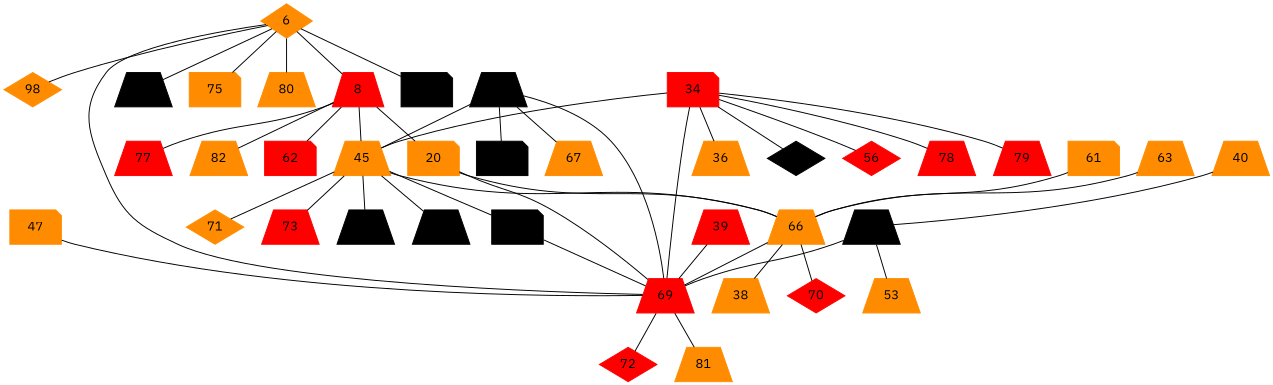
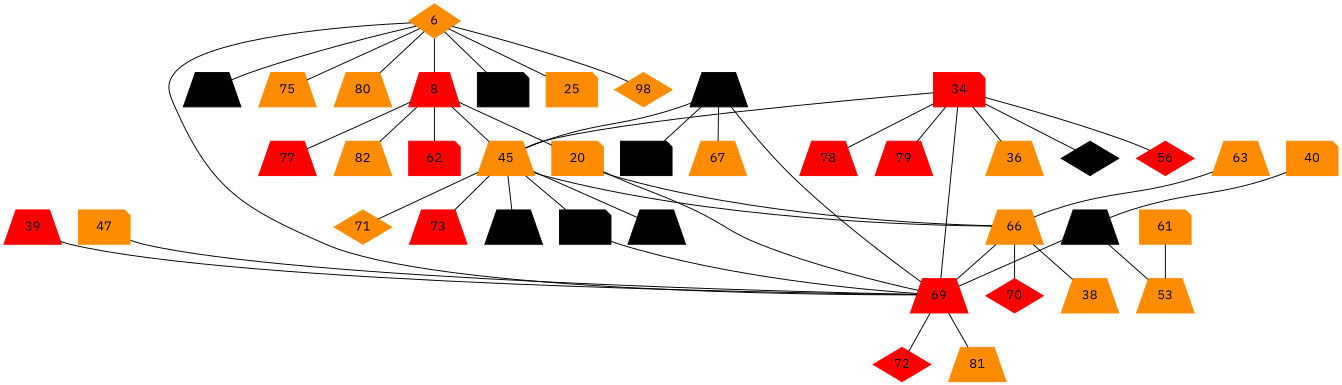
  graph {
    fontname="IBM Plex Sans"
    node [color=darkorange fontname="IBM Plex Sans" shape=trapezium style=filled]
    edge [fontname="IBM Plex Sans"]
    6 [shape=diamond super="+5"]
    8 [color=red super="+7"]
    23 [color=black shape=note]
+   25 [shape=note]
    n5 [label=98 shape=diamond super="+24+53"]
    69 [color=red super="+10+37+4"]
    74 [color=black]
-   75 [shape=note]
+   75
    80
    20 [shape=note super="+19"]
    45 [super="+27+15+38"]
    62 [color=red shape=note]
    77 [color=red super="+76"]
    82
    72 [color=red shape=diamond]
    81 [super="+35"]
    66 [super="+18+22+28+46+49+55+60"]
    54 [color=black super="+51"]
    57 [color=black]
    64 [color=black shape=note super="+32"]
    71 [shape=diamond]
    73 [color=red]
    16 [color=black super="+14"]
    65 [color=black shape=note]
    67
    n26 [label=38 super="+30"]
    70 [color=red shape=diamond]
    34 [color=red shape=note super="+21+3"]
    36
    43 [color=black shape=diamond]
    56 [color=red shape=diamond super="+33+50"]
    78 [color=red]
    79 [color=red]
    39 [color=red]
    52 [color=black super="+29+12"]
    n36 [label=53]
-   40
+   40 [shape=note]
    47 [shape=note]
    61 [shape=note super="+26"]
    63
    6 -- 8 [weight=4]
    6 -- 23
+   6 -- 25
    6 -- n5
    6 -- 69 [weight=2]
    6 -- 74
    6 -- 75
    6 -- 80
    8 -- 20
    8 -- 45 [weight=2]
    8 -- 62
    8 -- 77
    8 -- 82
    69 -- 72
    69 -- 81
    20 -- 69 [weight=2]
    20 -- 66 [weight=4]
    45 -- 66
    45 -- 54
    45 -- 57
    45 -- 64
    45 -- 71
    45 -- 73
    66 -- 69
    66 -- n26
    66 -- 70
    64 -- 69
    16 -- 69
    16 -- 45 [weight=4]
    16 -- 65
    16 -- 67
    34 -- 69 [weight=4]
    34 -- 45
    34 -- 36
    34 -- 43
    34 -- 56
    34 -- 78
    34 -- 79
    39 -- 69
    52 -- 69 [weight=5]
    52 -- n36
    40 -- 52
    47 -- 69
-   61 -- 66
+   61 -- n36
    63 -- 66
  }
